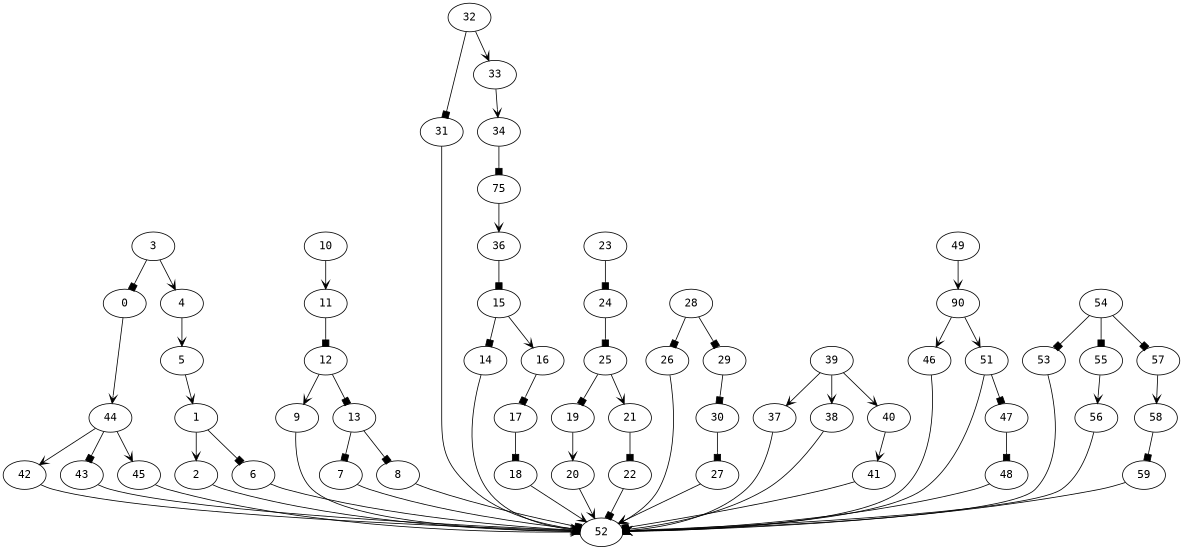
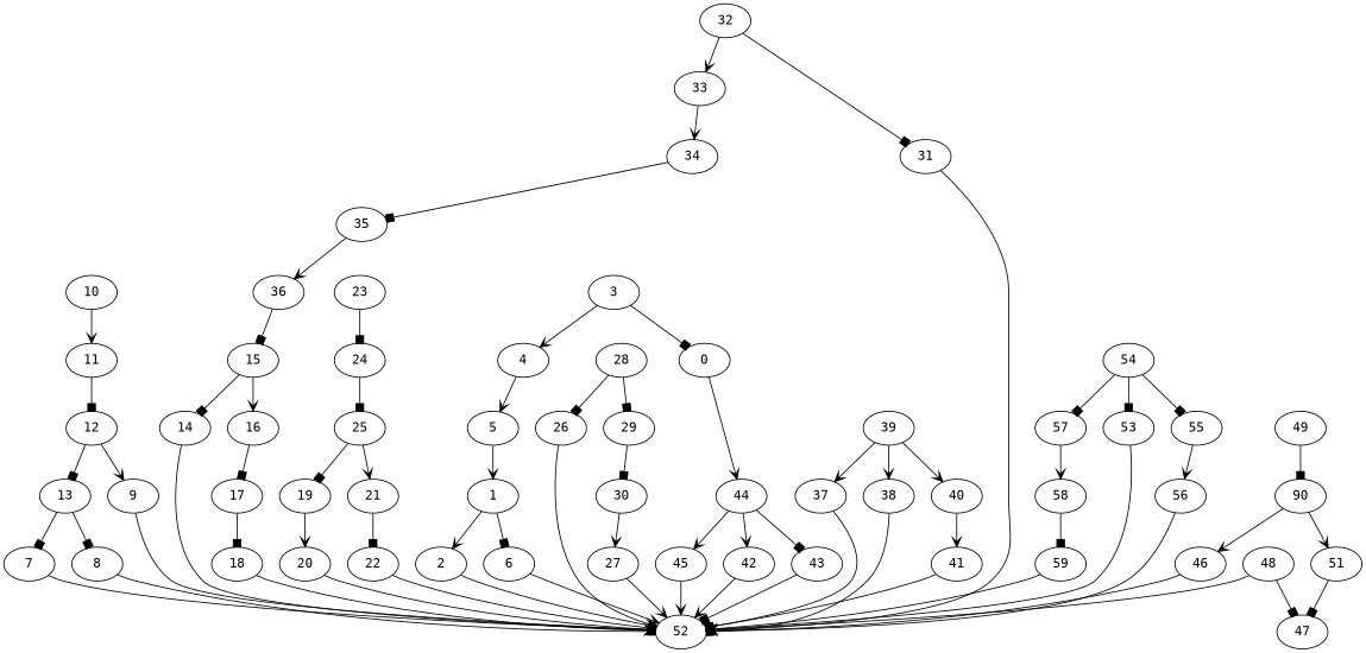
  strict digraph {
    fontname="DejaVu Sans Mono"
    node [exec=106 fontname="DejaVu Sans Mono"]
    edge [arrowhead=vee comm=5 fontname="DejaVu Sans Mono"]
    0 [exec=122]
    44 [exec=196]
    42
    43 [exec=61]
    45 [exec=186]
    1 [exec=85]
    2 [exec=74]
    6 [exec=129]
    52 [exec=99]
    3 [exec=114]
    4 [exec=186]
    5 [exec=87]
    7 [exec=193]
    8 [exec=75]
    9 [exec=140]
    10 [exec=161]
    11 [exec=130]
    12 [exec=102]
    13 [exec=191]
    14 [exec=111]
    15 [exec=86]
    16 [exec=189]
    17 [exec=164]
    18 [exec=73]
    19 [exec=191]
    20 [exec=124]
    21 [exec=81]
    22 [exec=190]
    23 [exec=135]
    24 [exec=188]
    25 [exec=102]
    26 [exec=97]
    27 [exec=58]
    28 [exec=116]
    29 [exec=171]
    30 [exec=67]
    31 [exec=188]
    32 [exec=150]
    33 [exec=184]
    34 [exec=120]
-   35 [exec=183 label=75]
+   35 [exec=183]
    36 [exec=110]
    37 [exec=79]
    38 [exec=174]
    39 [exec=200]
    40 [exec=135]
    41 [exec=98]
    46 [exec=150]
    47 [exec=73]
    48 [exec=144]
    49 [exec=79]
    n52 [exec=59 label=90]
    51 [exec=55]
    53 [exec=55]
    54 [exec=189]
    55 [exec=158]
    57 [exec=116]
    56 [exec=75]
    58 [exec=67]
    59
    0 -> 44 [comm=19]
    44 -> 42 [comm=6]
    44 -> 43 [arrowhead=box comm=6]
    44 -> 45
    42 -> 52 [comm=9]
    43 -> 52 [arrowhead=box comm=13]
    45 -> 52 [comm=11]
    1 -> 2 [comm=17]
    1 -> 6 [arrowhead=box comm=6]
    2 -> 52 [comm=18]
    6 -> 52 [comm=19]
    3 -> 0 [arrowhead=box comm=17]
    3 -> 4 [comm=6]
    4 -> 5 [comm=18]
    5 -> 1 [comm=10]
    7 -> 52 [comm=7]
    8 -> 52 [arrowhead=box comm=13]
    9 -> 52 [arrowhead=box comm=10]
    10 -> 11 [comm=19]
    11 -> 12 [arrowhead=box comm=20]
    12 -> 9 [comm=6]
    12 -> 13 [arrowhead=box]
    13 -> 7 [arrowhead=box comm=20]
    13 -> 8 [arrowhead=box comm=15]
    14 -> 52 [comm=14]
    15 -> 14 [arrowhead=box comm=6]
    15 -> 16 [comm=19]
    16 -> 17 [arrowhead=box comm=18]
    17 -> 18 [arrowhead=box comm=11]
    18 -> 52 [comm=7]
    19 -> 20 [comm=9]
    20 -> 52
    21 -> 22 [arrowhead=box comm=17]
    22 -> 52 [arrowhead=box comm=18]
    23 -> 24 [arrowhead=box comm=15]
    24 -> 25 [arrowhead=box]
    25 -> 19 [arrowhead=box comm=11]
    25 -> 21
    26 -> 52
    27 -> 52 [comm=8]
    28 -> 26 [arrowhead=box comm=8]
    28 -> 29 [arrowhead=box comm=11]
    29 -> 30 [arrowhead=box comm=11]
-   30 -> 27 [arrowhead=box comm=14]
+   30 -> 27 [comm=14]
    31 -> 52 [comm=13]
    32 -> 31 [arrowhead=box comm=8]
    32 -> 33 [comm=10]
    33 -> 34 [comm=20]
    34 -> 35 [arrowhead=box comm=17]
    35 -> 36 [comm=7]
    36 -> 15 [arrowhead=box]
    37 -> 52 [arrowhead=box comm=13]
    38 -> 52 [arrowhead=box comm=19]
    39 -> 37 [comm=13]
    39 -> 38 [comm=9]
    39 -> 40 [comm=8]
    40 -> 41 [comm=16]
    41 -> 52 [arrowhead=box comm=8]
    46 -> 52 [arrowhead=box comm=13]
-   47 -> 48 [arrowhead=box comm=15]
+   48 -> 47 [arrowhead=box comm=15]
    48 -> 52 [comm=16]
-   49 -> n52 [comm=6]
+   49 -> n52 [arrowhead=box comm=6]
    n52 -> 46 [comm=19]
    n52 -> 51 [comm=20]
-   51 -> 52 [comm=18]
    51 -> 47 [arrowhead=box comm=16]
    53 -> 52 [arrowhead=box comm=10]
    54 -> 53 [arrowhead=box comm=17]
    54 -> 55 [arrowhead=box comm=11]
    54 -> 57 [arrowhead=box comm=14]
    55 -> 56
    57 -> 58 [comm=9]
    56 -> 52 [comm=9]
    58 -> 59 [arrowhead=box comm=13]
    59 -> 52 [comm=15]
  }
